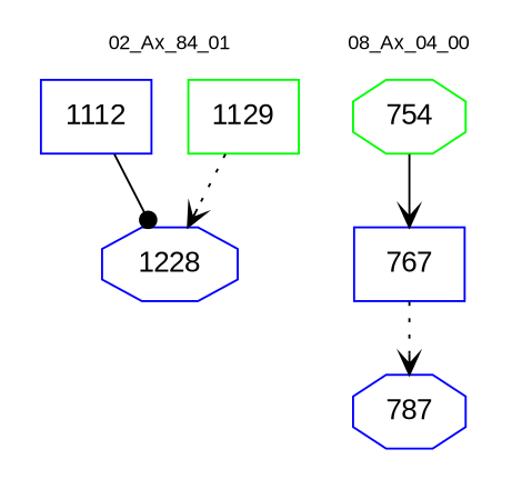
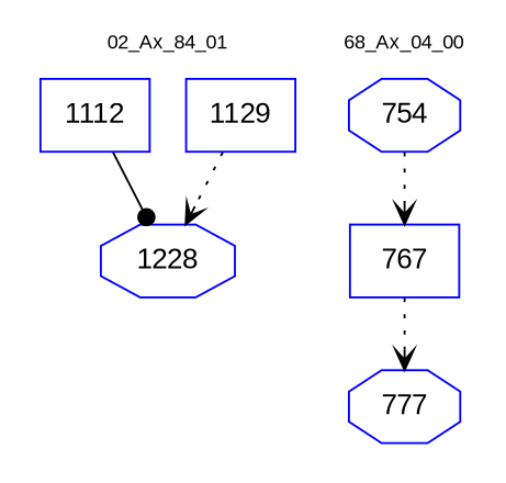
  digraph {
    fontname="Liberation Sans"
    node [color=blue fontname="Liberation Sans" shape=box]
    edge [arrowhead=vee color=black fontname="Liberation Sans" style=dotted]
-   n1 [color=green label=1129]
+   n1 [label=1129]
    n2 [label=1112]
    n3 [label=1228 shape=octagon]
-   n4 [color=green label=754 shape=octagon]
+   n4 [label=754 shape=octagon]
    n5 [label=767]
-   n6 [label=787 shape=octagon]
+   n6 [label=777 shape=octagon]
    subgraph cluster_1 {
      color=white
      fontsize=10
      label="02_Ax_84_01"
      n1
      n2
      n3
    }
    subgraph cluster_2 {
      color=white
      fontsize=10
-     label="08_Ax_04_00"
+     label="68_Ax_04_00"
      n4
      n5
      n6
    }
    n1 -> n3
    n2 -> n3 [arrowhead=dot style=solid]
-   n4 -> n5 [style=solid]
+   n4 -> n5
    n5 -> n6
  }
